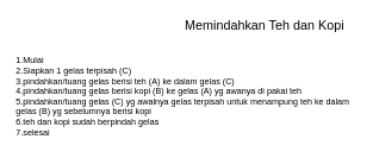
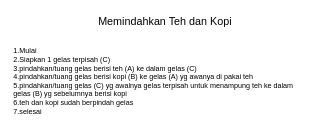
  <mxCell id="0" />
  <mxCell id="1" parent="0" />
- <mxCell id="2" value="Memindahkan Teh dan Kopi" style="text;html=1;strokeColor=none;fillColor=none;align=center;verticalAlign=middle;whiteSpace=wrap;rounded=0;fontSize=18;" vertex="1" parent="1"><mxGeometry x="255" y="20" width="230" height="30" as="geometry" /></mxCell>
+ <mxCell id="2" value="Memindahkan Teh dan Kopi" style="text;html=1;strokeColor=none;fillColor=none;align=center;verticalAlign=middle;whiteSpace=wrap;rounded=0;fontSize=18;" vertex="1" parent="1"><mxGeometry x="160" y="20" width="230" height="30" as="geometry" /></mxCell>
  <mxCell id="3" value="1.Mulai&lt;br&gt;&lt;div style=&quot;&quot;&gt;&lt;span style=&quot;background-color: initial;&quot;&gt;2.Siapkan 1 gelas terpisah (C)&lt;/span&gt;&lt;/div&gt;&lt;div style=&quot;&quot;&gt;&lt;span style=&quot;background-color: initial;&quot;&gt;3.pindahkan/tuang gelas berisi teh (A) ke dalam gelas (C)&lt;/span&gt;&lt;/div&gt;&lt;div style=&quot;&quot;&gt;&lt;span style=&quot;background-color: initial;&quot;&gt;4.pindahkan/tuang gelas berisi kopi (B) ke gelas (A) yg awanya di pakai teh&amp;nbsp;&lt;/span&gt;&lt;/div&gt;&lt;div style=&quot;&quot;&gt;&lt;span style=&quot;background-color: initial;&quot;&gt;5.pindahkan/tuang gelas (C) yg awalnya gelas terpisah untuk menampung teh ke dalam gelas (B) yg sebelumnya berisi kopi&lt;/span&gt;&lt;/div&gt;&lt;div style=&quot;&quot;&gt;&lt;span style=&quot;background-color: initial;&quot;&gt;6.teh dan kopi sudah berpindah gelas&lt;/span&gt;&lt;/div&gt;&lt;div style=&quot;&quot;&gt;&lt;span style=&quot;background-color: initial;&quot;&gt;7.selesai&lt;/span&gt;&lt;/div&gt;" style="text;html=1;strokeColor=none;fillColor=none;align=left;verticalAlign=middle;whiteSpace=wrap;rounded=0;" vertex="1" parent="1"><mxGeometry x="20" y="70" width="480" height="130" as="geometry" /></mxCell>
